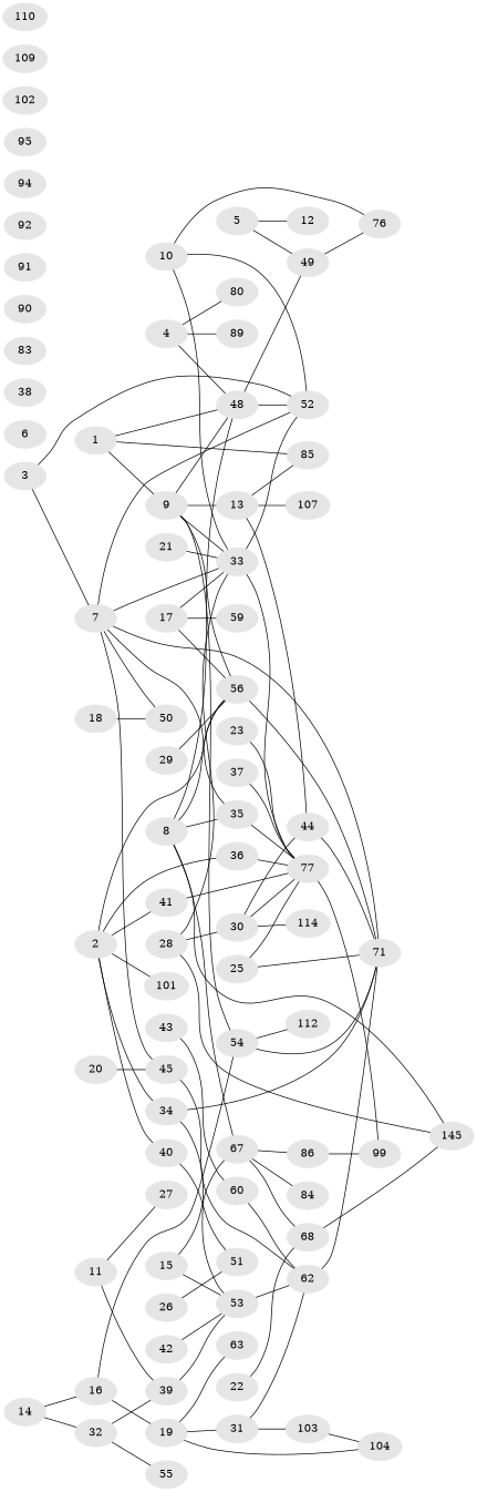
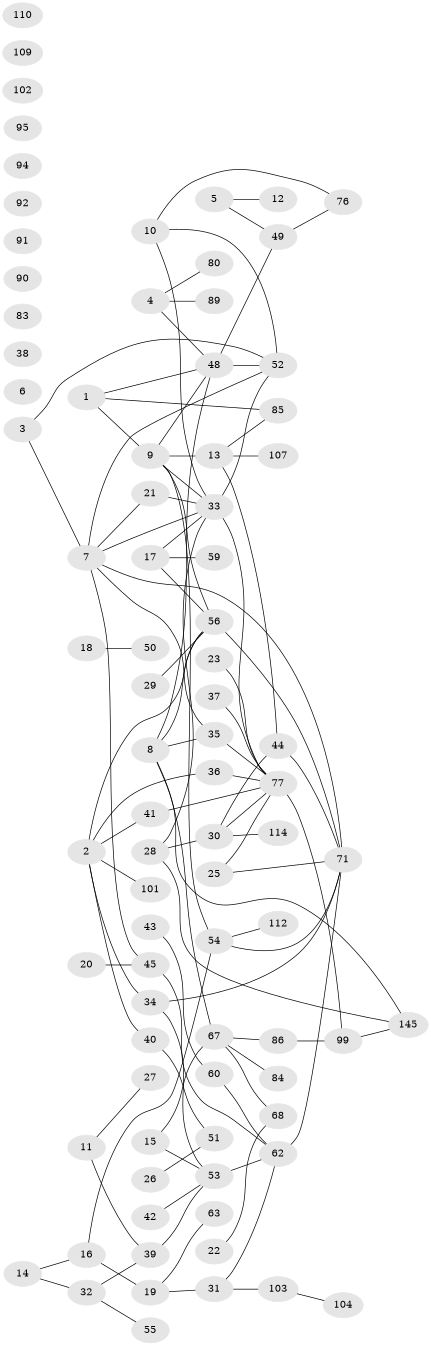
  graph {
    rankdir=LR
    node [color=gray90 style=filled]
    1 [super="+64"]
    9 [super="+58"]
    48 [super="+87"]
    85
    56 [super="+81"]
    33 [super="+69"]
    13 [super="+46"]
    54 [super="+96"]
    49 [super="+116"]
    52 [super="+88"]
    76 [super="+93"]
    2 [super="+57"]
    34
    36
    40 [super="+74"]
    41 [super="+77"]
    101
    71 [super="+78"]
    53 [super="+61"]
    n20 [label=77 super="+111"]
    51
    7 [super="+66"]
    35
    45
    50
    3
    4 [super="+75"]
    80
    89
    5
    12
    6
    62 [super="+105"]
    8 [super="+82"]
    67 [super="+79"]
    n36 [label=145]
    68 [super="+72"]
    84
    86 [super="+98"]
    44
    107
    112
    10 [super="+24"]
    27 [super="+65"]
    11
    39
    14
    16
    32 [super="+47"]
    19 [super="+70"]
    55
    15
    31 [super="+106"]
    63
    104
    17 [super="+100"]
    59
    18 [super="+97"]
    103
    20
    21
    22
    99 [super="+113"]
    23
    25
    26
    30 [super="+108"]
    114
    28
    29
    37
    38
    42
    43
    60
    83
    90
    91
    92
    94
    95
    102
    109
    110
    1 -- 9
    1 -- 48
    1 -- 85
    9 -- 48
    9 -- 56
    9 -- 33
    9 -- 13
    9 -- 54
    48 -- 49
    48 -- 52
    56 -- 71
    33 -- 52
    33 -- n20
    13 -- 85
    13 -- 44
    13 -- 107
    54 -- 71
    54 -- 112
    49 -- 76
    2 -- 56
    2 -- 34
    2 -- 36
    2 -- 40
    2 -- 41
    2 -- 101
    34 -- 71
    34 -- 53 [weight=2]
    36 -- n20
    40 -- 51
    41 -- n20
    53 -- 62
    n20 -- 99
    7 -- 33
    7 -- 52
    7 -- 71
    7 -- 35
    7 -- 45
-   7 -- 50
+   7 -- 21
    35 -- n20
    45 -- 62
    3 -- 52
    3 -- 7
    4 -- 48 [weight=2]
    4 -- 80
    4 -- 89
    5 -- 49
    5 -- 12
    62 -- 71
    8 -- 48
    8 -- 56
    8 -- 35
    8 -- 67
    8 -- n36
    67 -- 68
    67 -- 84
    67 -- 86
    86 -- 99
    44 -- 71
    10 -- 33
    10 -- 52
    10 -- 76
    11 -- 27
    11 -- 39
    39 -- 53
    14 -- 16
    14 -- 32
    16 -- 54
    16 -- 19
    32 -- 39
    32 -- 55
    19 -- 31
    19 -- 63
-   19 -- 104
    15 -- 53
    15 -- 67
    31 -- 62
    31 -- 103
    17 -- 56
    17 -- 33
    17 -- 59
    18 -- 50
    103 -- 104
    20 -- 45
    21 -- 33
    22 -- 68
-   68 -- n36
+   99 -- n36
    23 -- n20
    25 -- 71
    25 -- n20
    26 -- 51
    30 -- n20
    30 -- 44
    30 -- 114
    28 -- 33
    28 -- n36
    28 -- 30
    29 -- 56
    37 -- n20
    42 -- 53
    43 -- 60
    60 -- 62
  }
